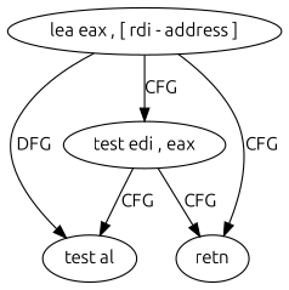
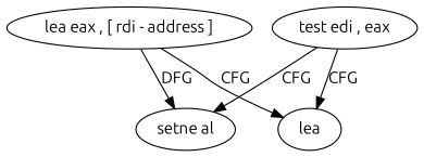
  digraph {
    fontname=Ubuntu
    node [fontname=Ubuntu]
    edge [fontname=Ubuntu]
    n1 [label="lea eax , [ rdi - address ]"]
    n2 [label="test edi , eax"]
-   n3 [label="test al"]
-   n4 [label=retn]
-   n1 -> n2 [label=CFG]
+   n3 [label="setne al"]
+   n4 [label=lea]
    n1 -> n3 [label=DFG]
    n1 -> n4 [label=CFG]
    n2 -> n3 [label=CFG]
    n2 -> n4 [label=CFG]
  }
